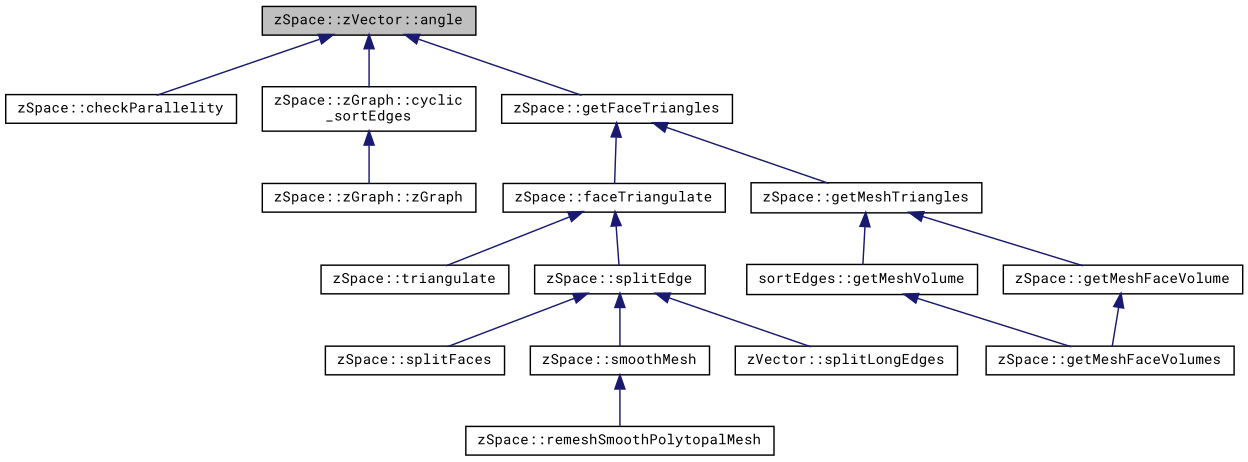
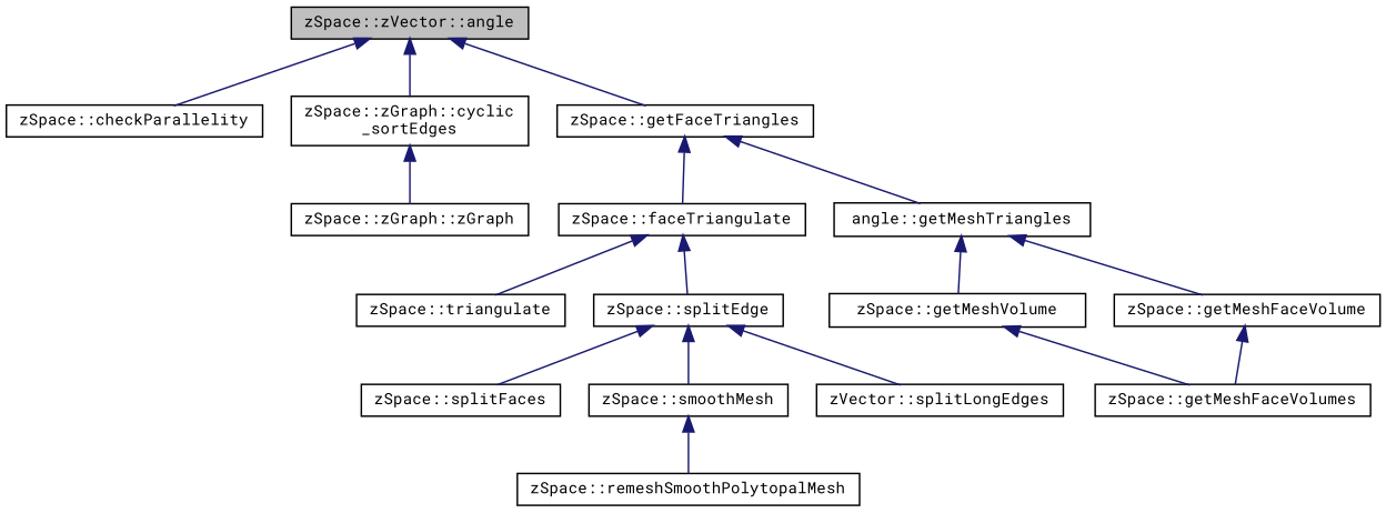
  digraph {
    fontname="Roboto Mono"
    rankdir=TB
    node [color=black fillcolor=white fontname="Roboto Mono" fontsize=10 shape=record style=filled]
    edge [color=midnightblue dir=back fontname="Roboto Mono" fontsize=10 labelfontname=Helvetica labelfontsize=10 style=solid]
    n1 [fillcolor=grey75 fontcolor=black height=0.2 label="zSpace::zVector::angle" width=0.4]
    n2 [height=0.2 label="zSpace::checkParallelity" width=0.4]
    n3 [height=0.2 label="zSpace::zGraph::cyclic\l_sortEdges" width=0.4]
    n4 [height=0.2 label="zSpace::getFaceTriangles" width=0.4]
    n5 [height=0.2 label="zSpace::zGraph::zGraph" width=0.4]
    n6 [height=0.2 label="zSpace::faceTriangulate" width=0.4]
-   n7 [height=0.2 label="zSpace::getMeshTriangles" width=0.4]
+   n7 [height=0.2 label="angle::getMeshTriangles" width=0.4]
    n8 [height=0.2 label="zSpace::triangulate" width=0.4]
    n9 [height=0.2 label="zSpace::splitEdge" width=0.4]
-   n10 [height=0.2 label="sortEdges::getMeshVolume" width=0.4]
+   n10 [height=0.2 label="zSpace::getMeshVolume" width=0.4]
    n11 [height=0.2 label="zSpace::getMeshFaceVolume" width=0.4]
    n12 [height=0.2 label="zSpace::splitFaces" width=0.4]
    n13 [height=0.2 label="zSpace::smoothMesh" width=0.4]
    n14 [height=0.2 label="zVector::splitLongEdges" width=0.4]
    n15 [height=0.2 label="zSpace::remeshSmoothPolytopalMesh" width=0.4]
    n16 [height=0.2 label="zSpace::getMeshFaceVolumes" width=0.4]
    n1 -> n2
    n1 -> n3
    n1 -> n4
    n3 -> n5
    n4 -> n6
    n4 -> n7
    n6 -> n8
    n6 -> n9
    n7 -> n10
    n7 -> n11
    n9 -> n12
    n9 -> n13
    n9 -> n14
    n10 -> n16
    n11 -> n16
    n13 -> n15
  }
